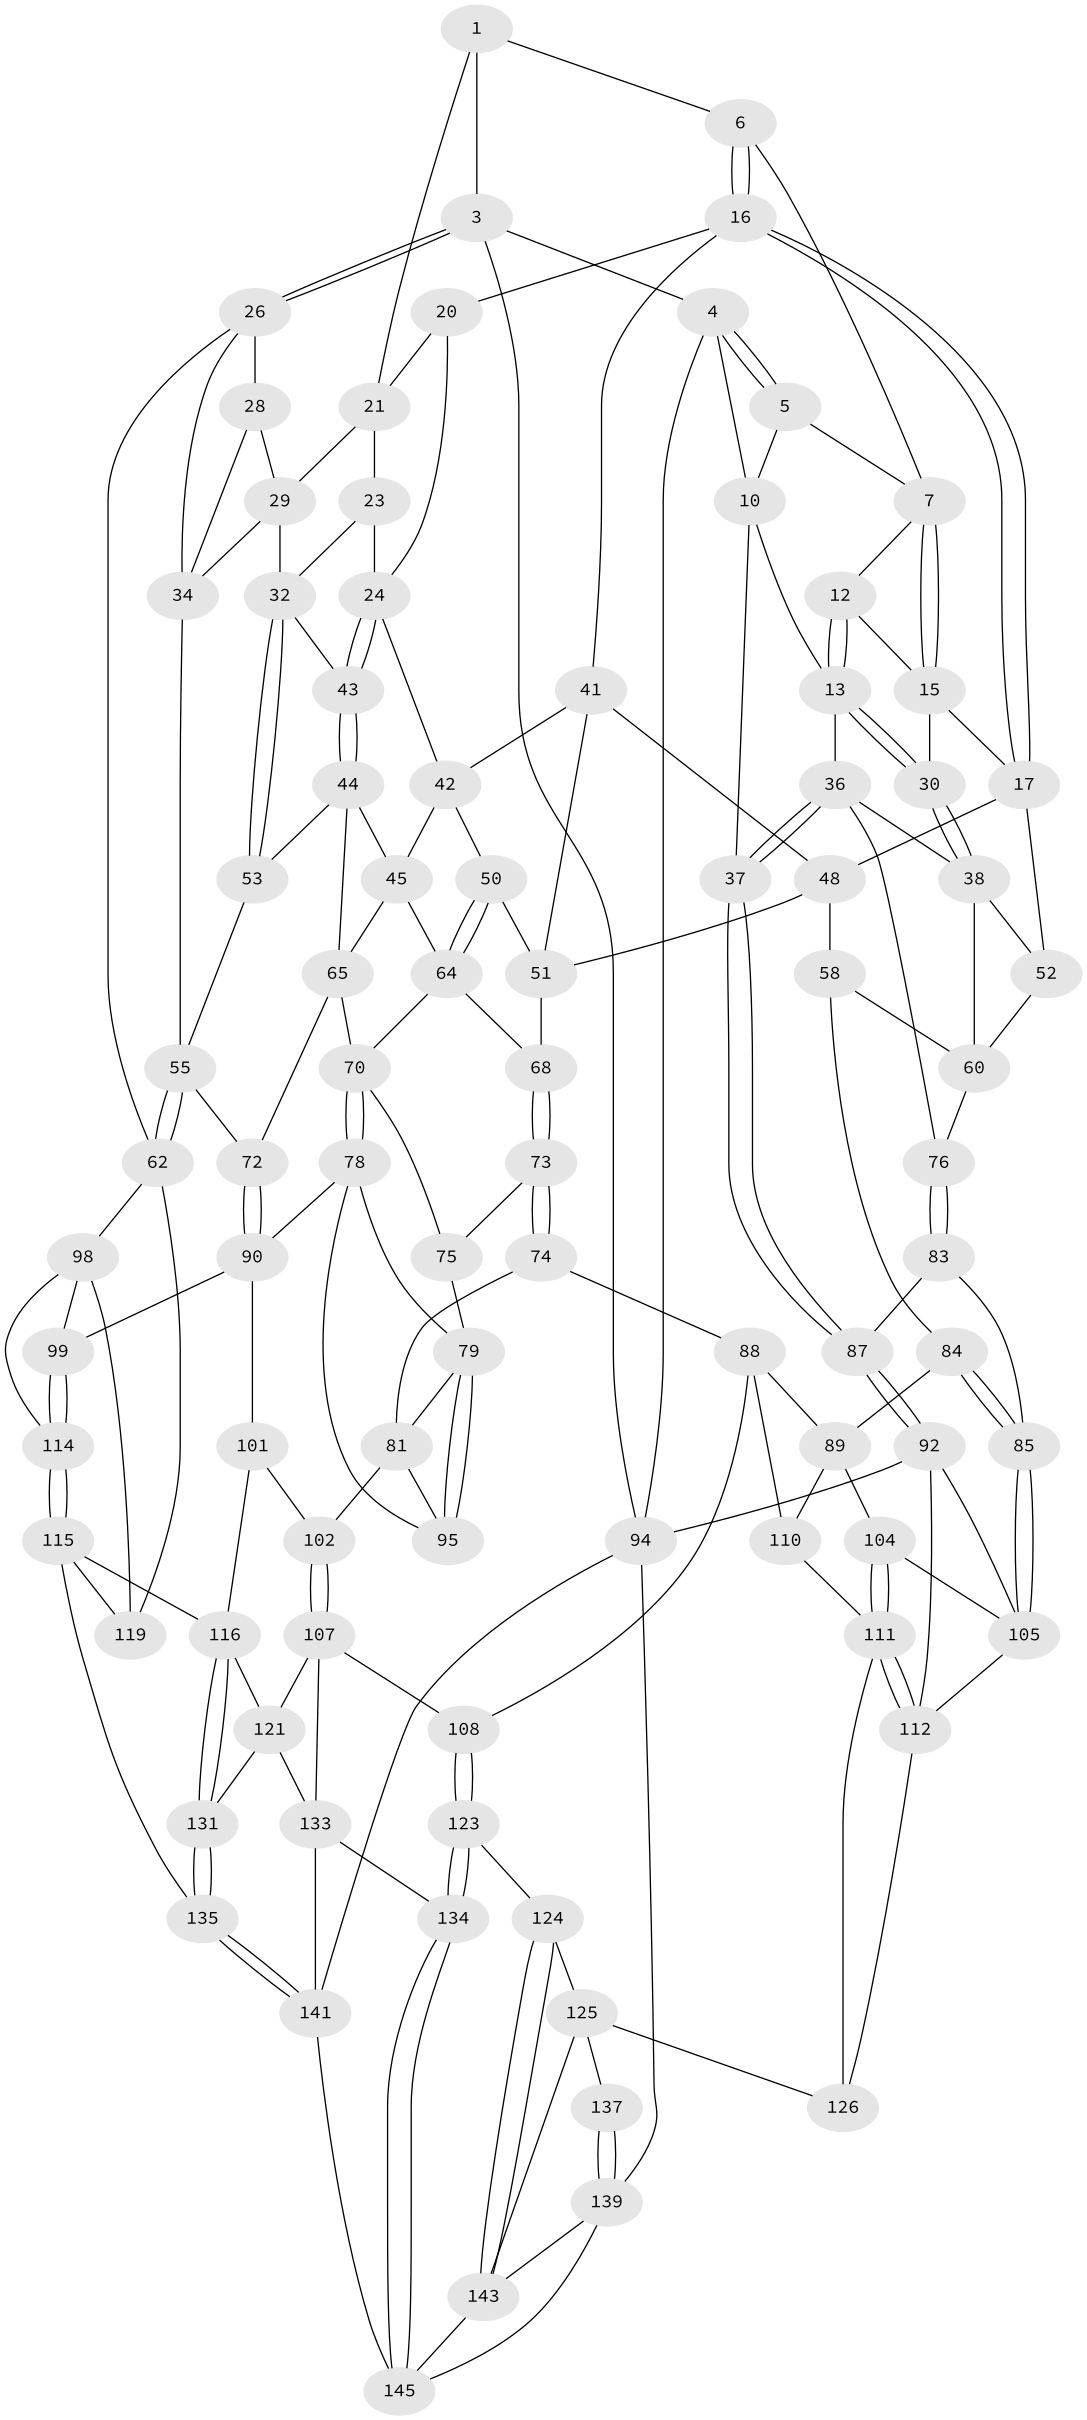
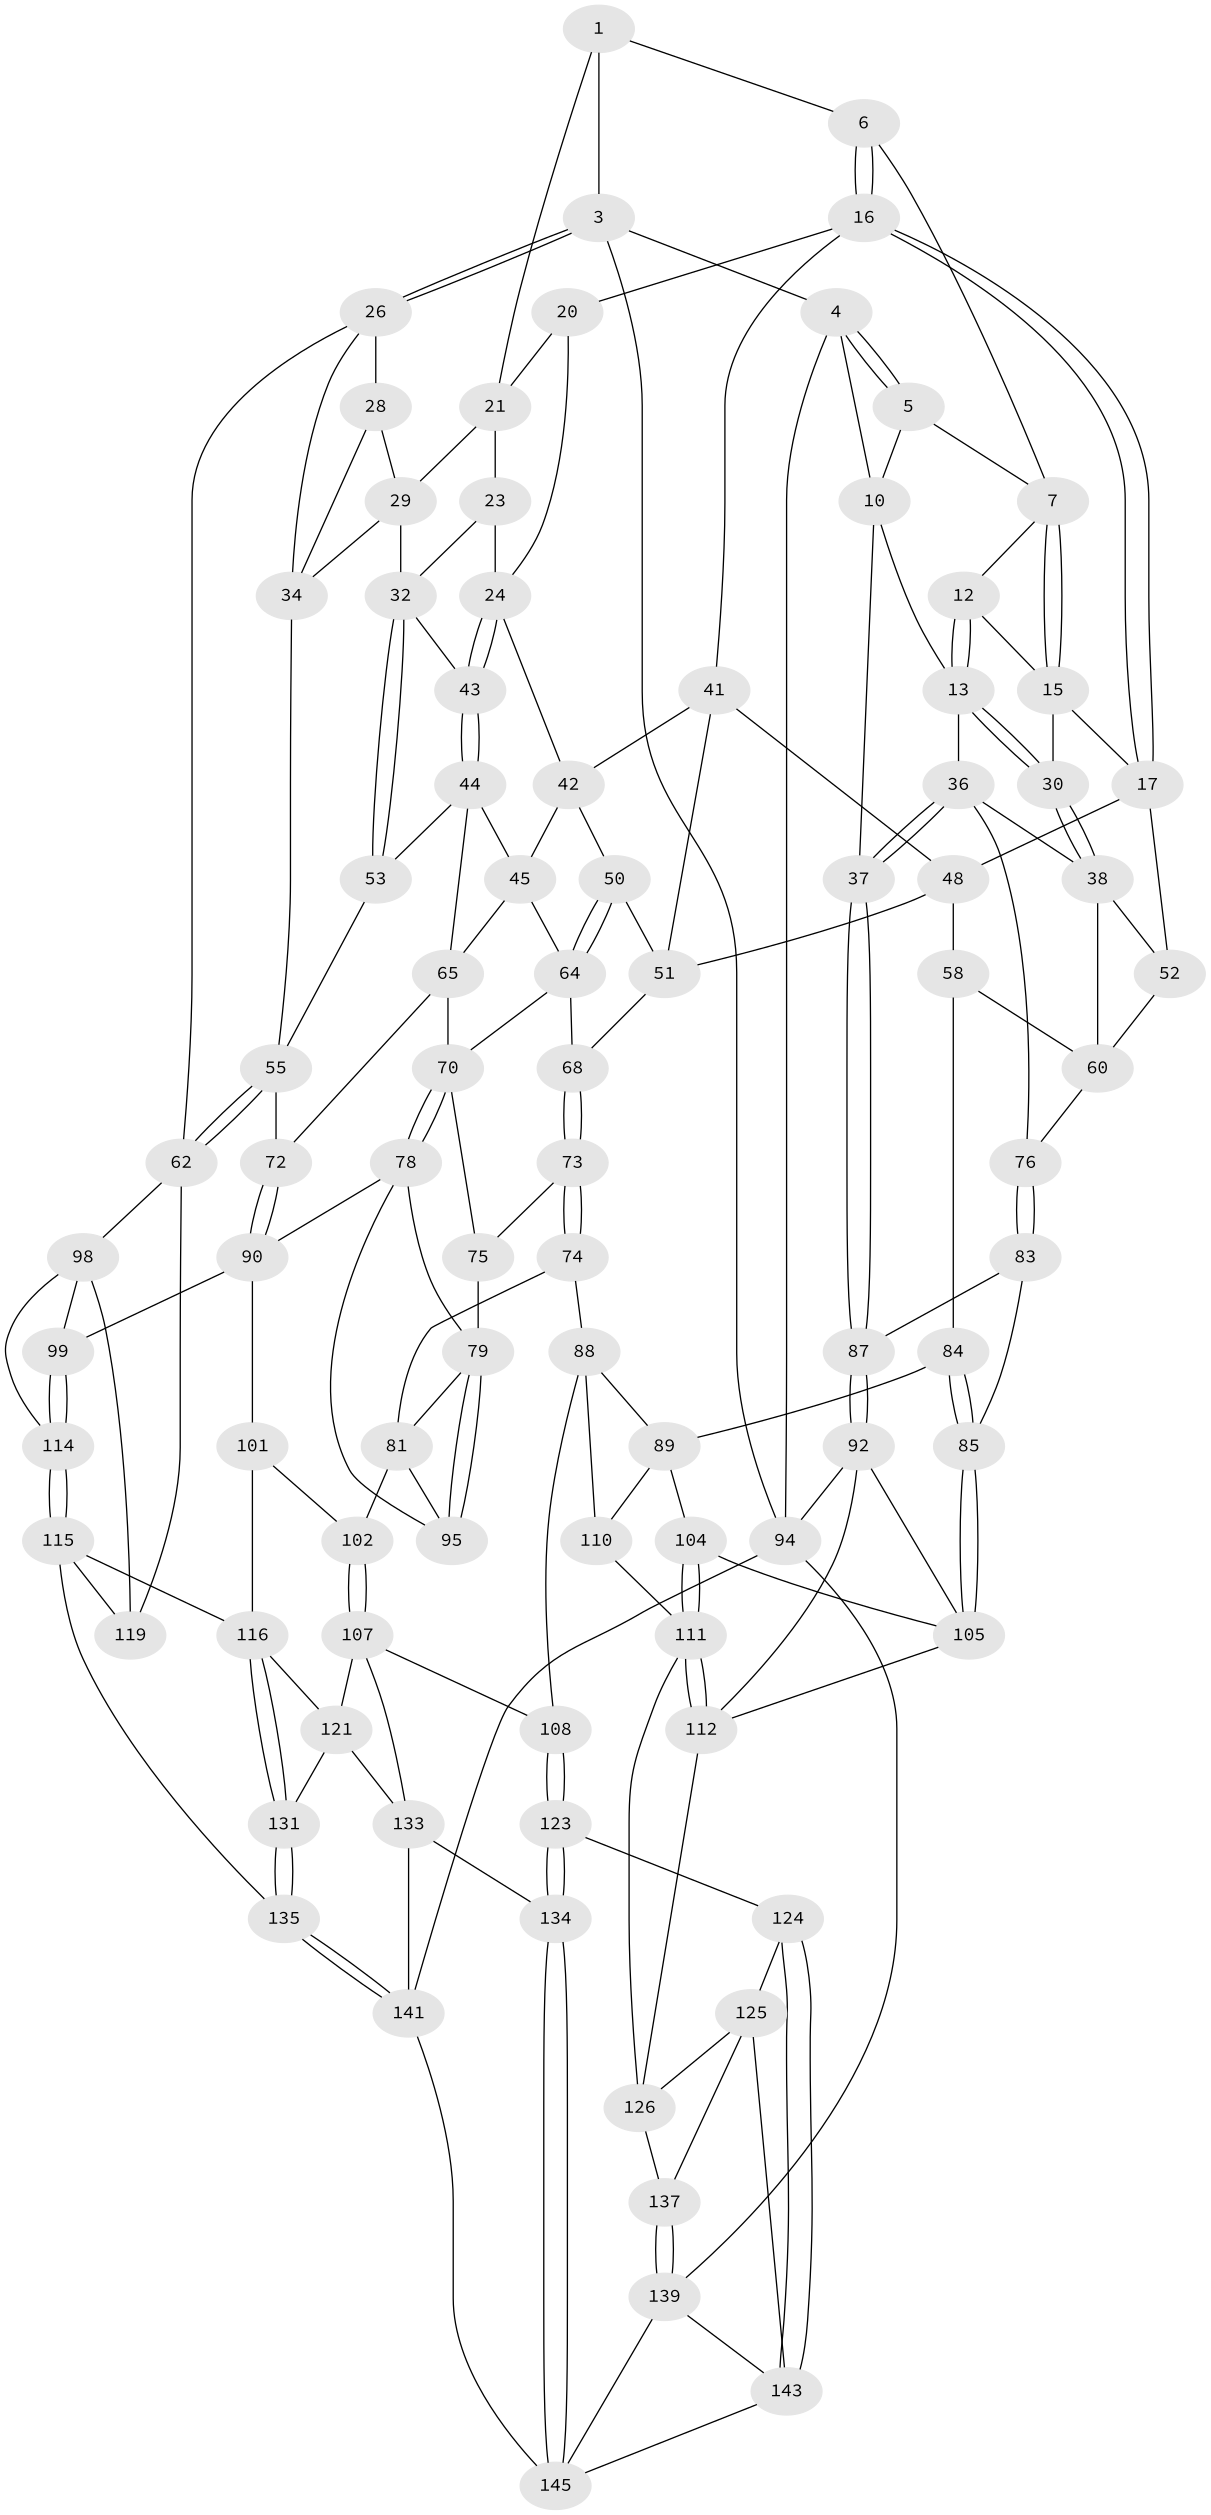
  graph {
    fontname="Source Code Pro"
    node [color=gray90 fontname="Source Code Pro" style=filled]
    edge [fontname="Source Code Pro"]
    1 [super="+2"]
    3
    6
    21 [super="+22"]
    4
    26 [super="+27"]
    94 [super="+118"]
    7 [super="+8"]
    16 [super="+19"]
    23
    29 [super="+31"]
    5 [super="+9"]
    10 [super="+11"]
    28
    34 [super="+35"]
    62 [super="+97"]
    139 [super="+140"]
    141 [super="+142"]
    13 [super="+14"]
    37
    12
    15 [super="+18"]
    17 [super="+49"]
    20
    41 [super="+47"]
    30
    36 [super="+40"]
    87
    38 [super="+39"]
    76 [super="+77"]
    48 [super="+57"]
    52
    24 [super="+25"]
    42 [super="+46"]
    51 [super="+66"]
    58 [super="+59"]
    60 [super="+61"]
    43
    32 [super="+33"]
    53
    45 [super="+63"]
    50
    44 [super="+54"]
    55 [super="+56"]
    98 [super="+120"]
    119 [super="+127"]
    72
    83 [super="+86"]
    92 [super="+93"]
    68
    65 [super="+69"]
    64 [super="+67"]
    70 [super="+71"]
    84
    73
    90 [super="+100"]
    74 [super="+82"]
    81 [super="+96"]
    88 [super="+109"]
    85
    89 [super="+103"]
    99
    114
    75
    78 [super="+91"]
    79 [super="+80"]
    95
    101
    102
    108
    110
    107 [super="+122"]
    105 [super="+106"]
    104
    112 [super="+129"]
    123
    111 [super="+113"]
    116 [super="+117"]
    126 [super="+128"]
    143 [super="+144"]
    145 [super="+146"]
    115 [super="+130"]
    121 [super="+132"]
    131
    133 [super="+138"]
    134
    124
    137
    135
    125 [super="+136"]
    1 -- 3
    1 -- 6
    1 -- 21
    3 -- 4
    3 -- 26
    3 -- 26
    3 -- 94
    6 -- 7
    6 -- 16
    6 -- 16
    21 -- 23
    21 -- 29
    4 -- 94
    4 -- 5
    4 -- 5
    4 -- 10
    26 -- 28
    26 -- 34
    26 -- 62
    94 -- 139
    94 -- 141
    7 -- 12
    7 -- 15
    7 -- 15
    16 -- 17
    16 -- 17
    16 -- 20
    16 -- 41
    23 -- 24
    23 -- 32
    29 -- 34
    29 -- 32
    5 -- 7
    5 -- 10
    10 -- 13
    10 -- 37
    28 -- 29
    28 -- 34
    34 -- 55
    62 -- 98
    62 -- 119
    139 -- 143
    139 -- 145
    141 -- 145
    13 -- 30
    13 -- 30
    13 -- 36
    37 -- 87
    37 -- 87
    12 -- 13
    12 -- 13
    12 -- 15
    15 -- 17
    15 -- 30
    17 -- 48
    17 -- 52
    20 -- 21
    20 -- 24
    41 -- 48
    41 -- 42
    41 -- 51
    30 -- 38
    30 -- 38
    36 -- 37
    36 -- 37
    36 -- 38
    36 -- 76
    87 -- 92
    87 -- 92
    38 -- 52
    38 -- 60
    76 -- 83 [weight=2]
    76 -- 83
    48 -- 51
    48 -- 58
    52 -- 60
    24 -- 42
    24 -- 43
    24 -- 43
    42 -- 45
    42 -- 50
    51 -- 68
    58 -- 60
    58 -- 84
    60 -- 76
    43 -- 44
    43 -- 44
    32 -- 43
    32 -- 53
    32 -- 53
    53 -- 55
    45 -- 65
    45 -- 64
    50 -- 51
    50 -- 64
    50 -- 64
    44 -- 53
    44 -- 45
    44 -- 65
    55 -- 62
    55 -- 62
    55 -- 72
    98 -- 119
    98 -- 99
    98 -- 114
    72 -- 90
    72 -- 90
    83 -- 87
    83 -- 85
    92 -- 94
    92 -- 105
    92 -- 112
    68 -- 73
    68 -- 73
    65 -- 72
    65 -- 70
    64 -- 68
    64 -- 70
    70 -- 75
    70 -- 78
    70 -- 78
    84 -- 85
    84 -- 85
    84 -- 89
    73 -- 74
    73 -- 74
    73 -- 75
    90 -- 99
    90 -- 101
    74 -- 81
    74 -- 88
    81 -- 95
    81 -- 102
    88 -- 89
    88 -- 108
    88 -- 110
    85 -- 105
    85 -- 105
    89 -- 110
    89 -- 104
    99 -- 114
    99 -- 114
    114 -- 115
    114 -- 115
    75 -- 79
    78 -- 90
    78 -- 79
    78 -- 95
    79 -- 81
    79 -- 95
    79 -- 95
    101 -- 102
    101 -- 116
    102 -- 107
    102 -- 107
    108 -- 123
    108 -- 123
    110 -- 111
    107 -- 108
    107 -- 121
    107 -- 133
    105 -- 112
    104 -- 105
    104 -- 111
    104 -- 111
    112 -- 126
    123 -- 134
    123 -- 134
    123 -- 124
    111 -- 112
    111 -- 112
    111 -- 126
    116 -- 121
    116 -- 131
    116 -- 131
+   126 -- 137
    143 -- 145
    115 -- 119
    115 -- 116
    115 -- 135
    121 -- 131
    121 -- 133
    131 -- 135
    131 -- 135
    133 -- 141
    133 -- 134
    134 -- 145
    134 -- 145
    124 -- 143
    124 -- 143
    124 -- 125
    137 -- 139
    137 -- 139
    135 -- 141
    135 -- 141
    125 -- 126
    125 -- 143
    125 -- 137
  }
